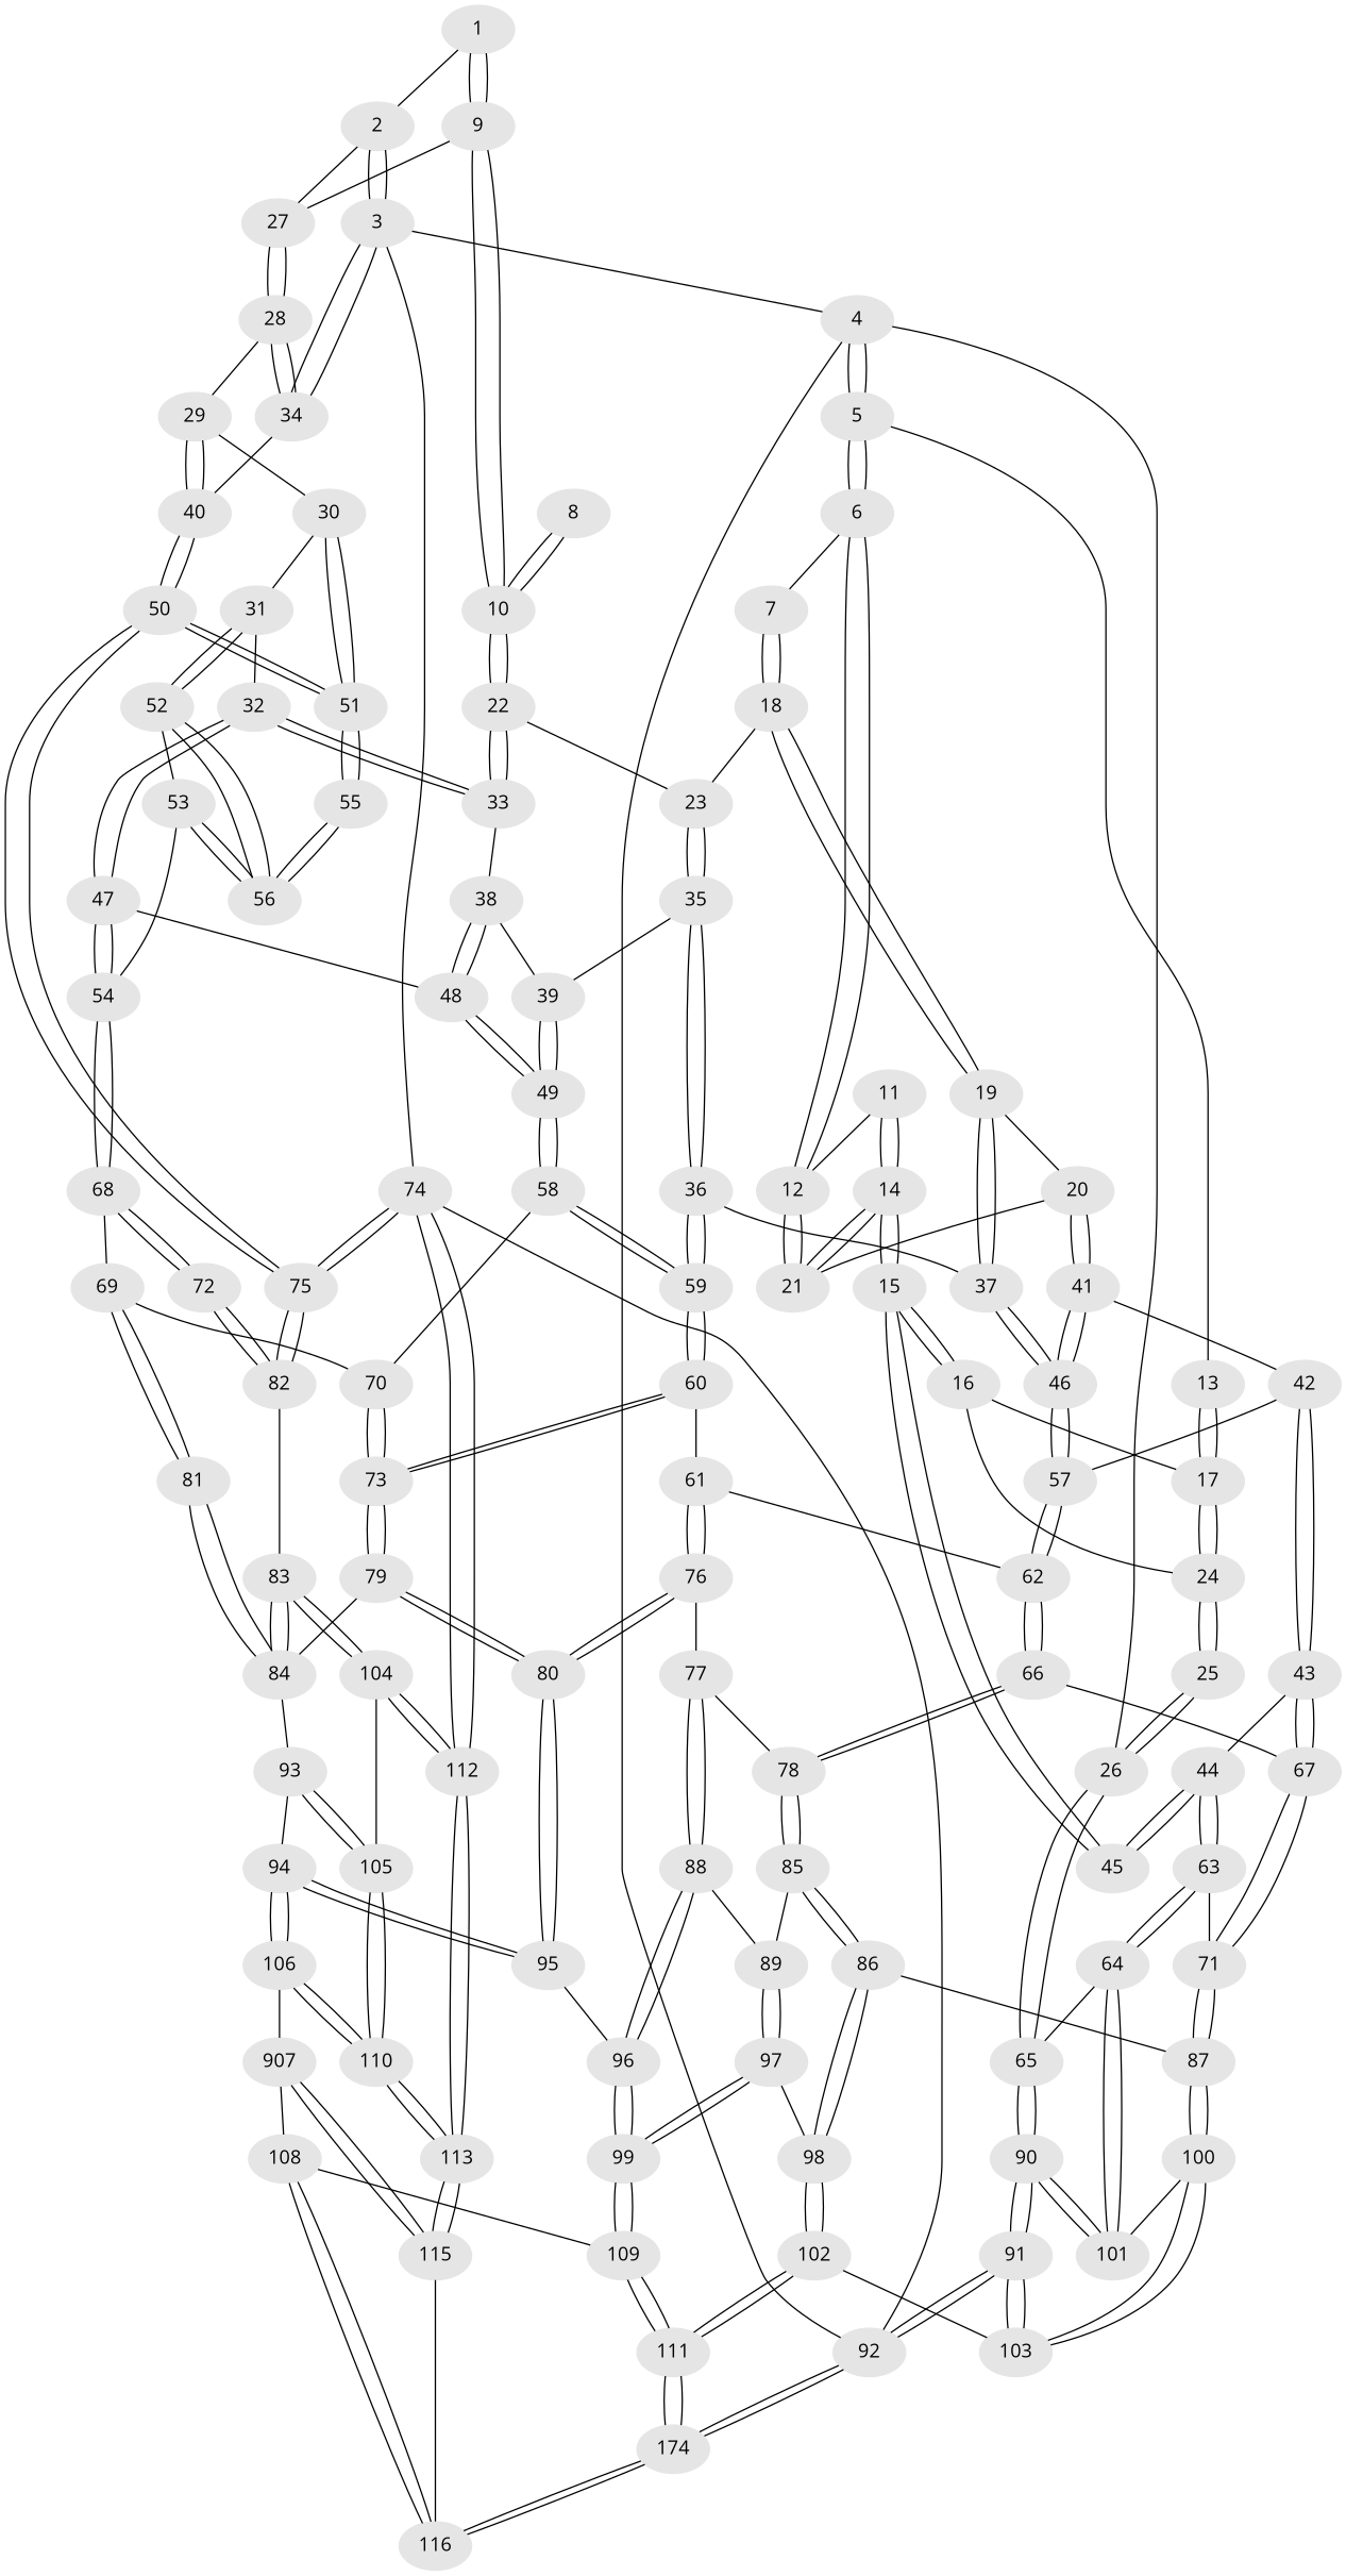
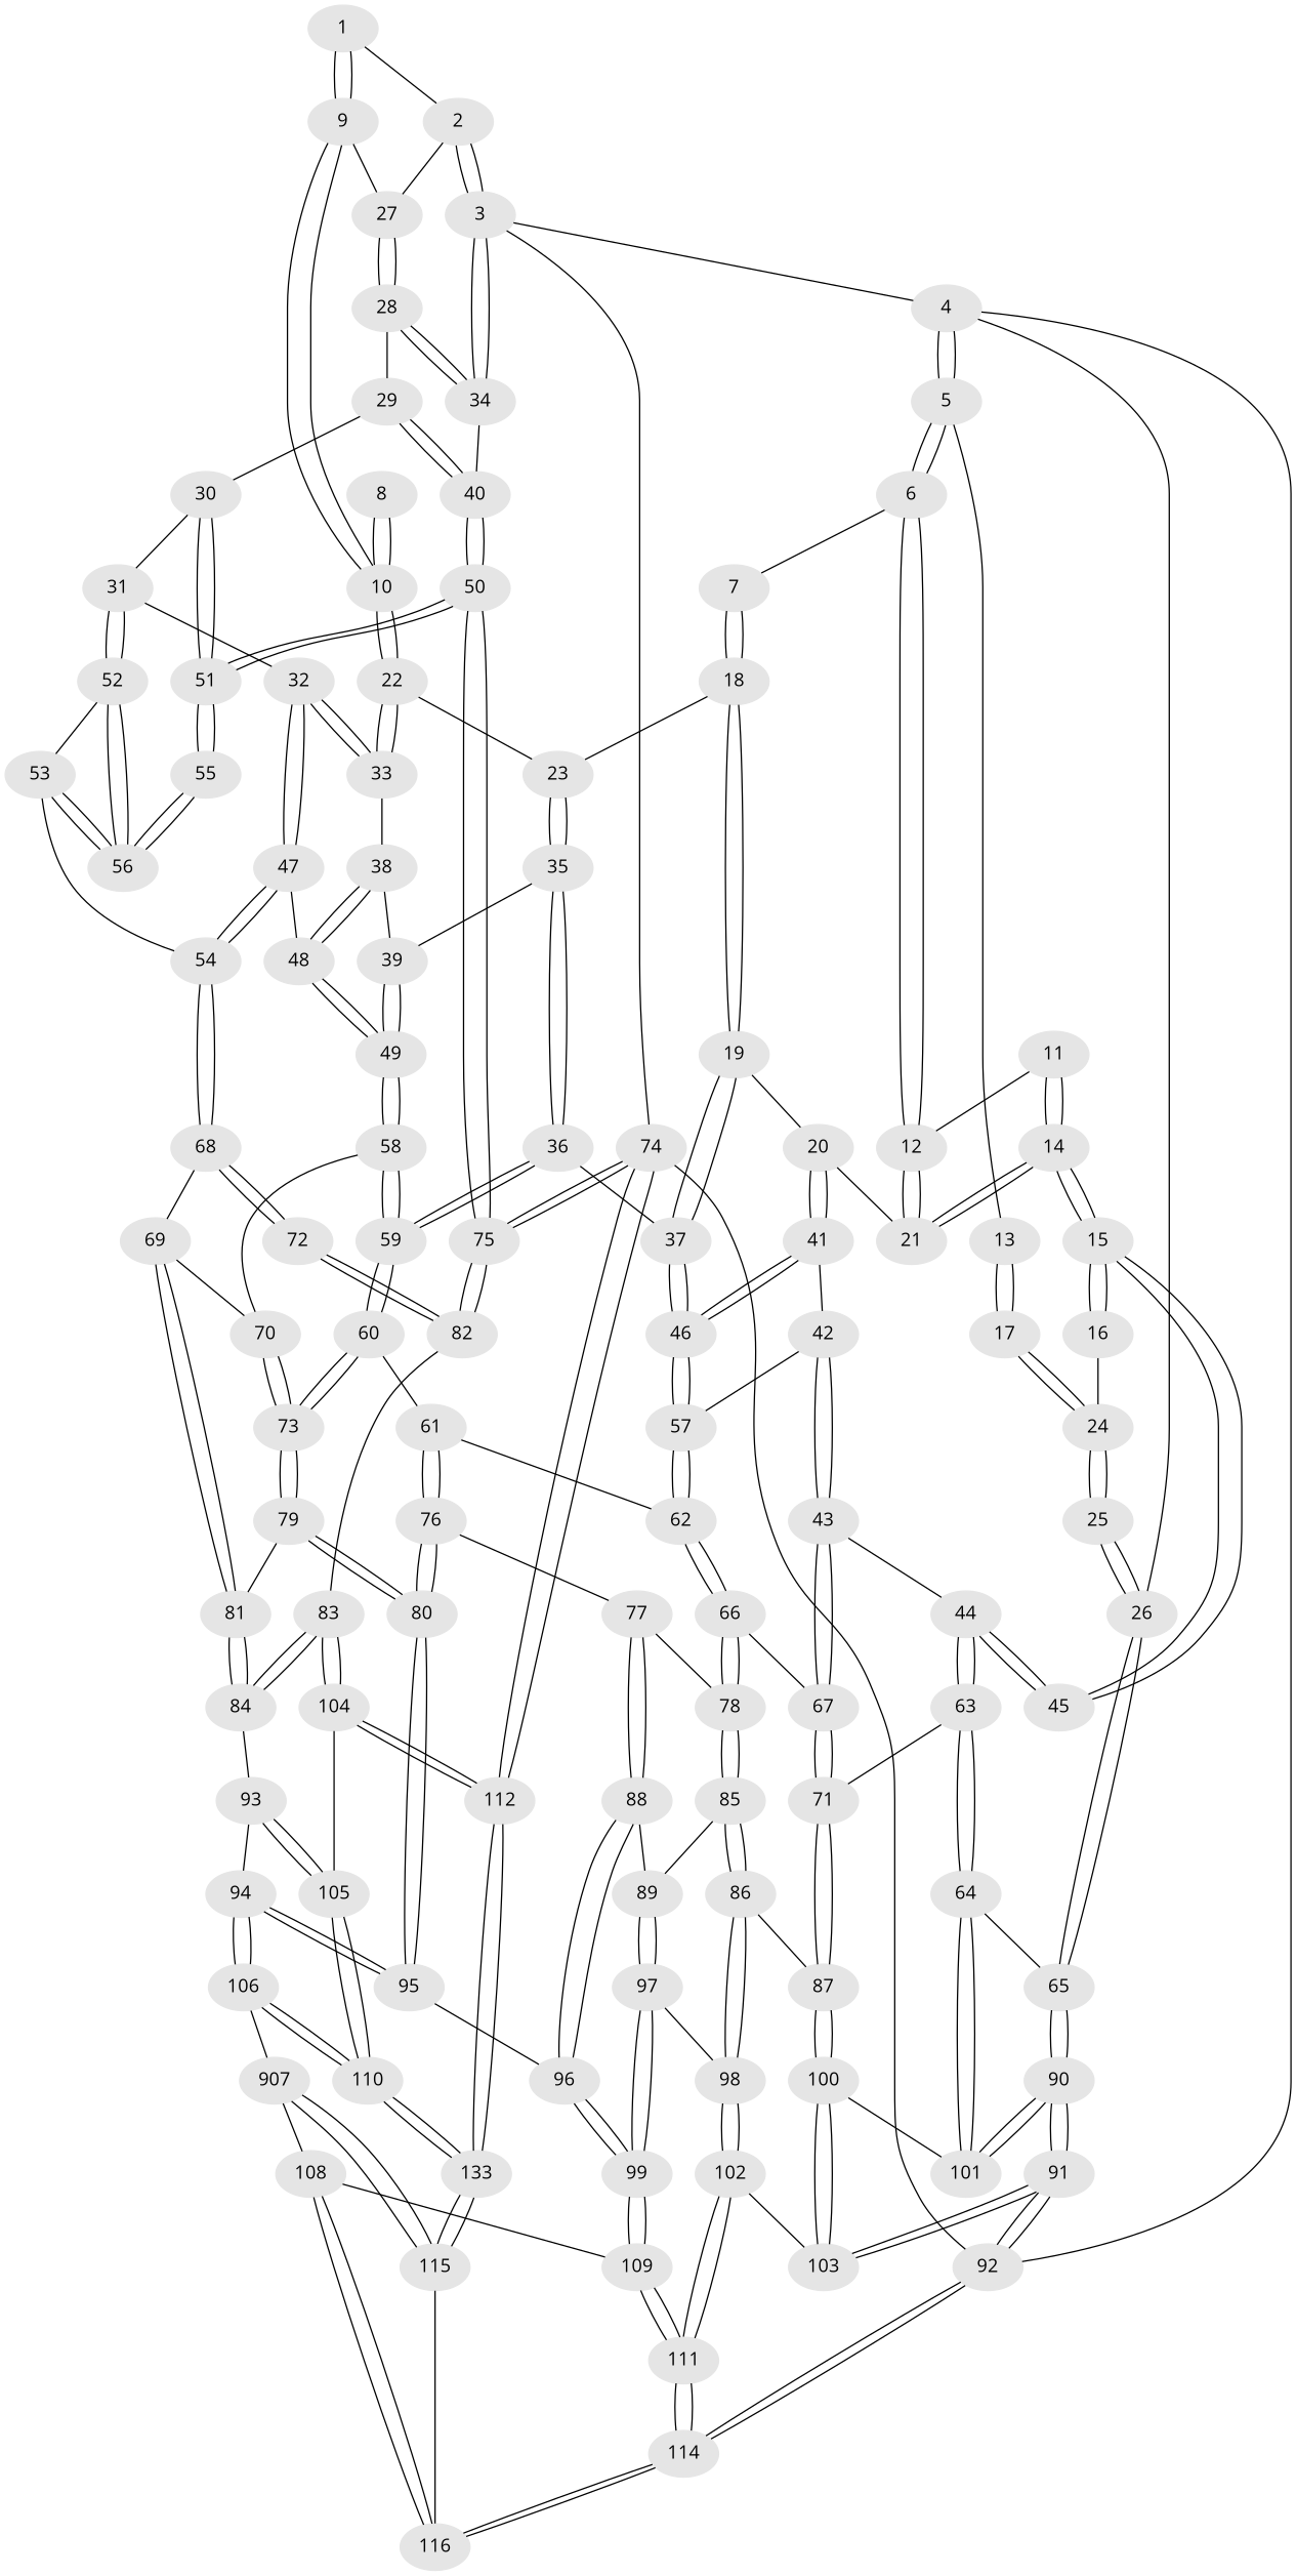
  graph {
    fontname="Open Sans"
    node [color=gray90 fontname="Open Sans" style=filled]
    edge [fontname="Open Sans"]
    1
    2
    9
    3
    27
    10
    4
    34
    74
    28
    5
    26
    92
    40
    75
    112
    6
    13
    65
-   114 [label=174]
+   114
    7
    12
    17
    18
    21
    8
    19
    23
    22
    33
    11
    14
    15
    24
    16
    45
    25
    20
    37
    35
    41
    46
    42
    38
    36
    39
    90
    29
    30
    31
    51
    50
    32
    52
    55
    47
    53
    56
    48
    54
    59
    49
    60
    57
    58
    43
    44
    67
    62
    63
    71
    64
    68
    70
    82
    72
    69
    66
    73
    61
    76
    79
    77
    80
    78
    101
    87
    91
    85
    81
    84
    100
    83
-   113
+   113 [label=133]
    88
    95
    89
    96
    86
    93
    104
    105
    94
    98
    97
    102
    103
    99
    116
    106
    110
    n112 [label=907]
    109
    111
    108
    115
    1 -- 2
    1 -- 9
    1 -- 9
    2 -- 3
    2 -- 3
    2 -- 27
    9 -- 27
    9 -- 10
    9 -- 10
    3 -- 4
    3 -- 34
    3 -- 34
    3 -- 74
    27 -- 28
    27 -- 28
    10 -- 22
    10 -- 22
    4 -- 5
    4 -- 5
    4 -- 26
    4 -- 92
    34 -- 40
    74 -- 92
    74 -- 75
    74 -- 75
    74 -- 112
    74 -- 112
    28 -- 34
    28 -- 34
    28 -- 29
    5 -- 6
    5 -- 6
    5 -- 13
    26 -- 65
    26 -- 65
    92 -- 114
    92 -- 114
    40 -- 50
    40 -- 50
    75 -- 82
    75 -- 82
    112 -- 113
    112 -- 113
    6 -- 7
    6 -- 12
    6 -- 12
    13 -- 17
    13 -- 17
    65 -- 90
    65 -- 90
    114 -- 116
    114 -- 116
    7 -- 18
    7 -- 18
    12 -- 21
    12 -- 21
    17 -- 24
    17 -- 24
    18 -- 19
    18 -- 19
    18 -- 23
    8 -- 10
    8 -- 10
    19 -- 20
    19 -- 37
    19 -- 37
    23 -- 35
    23 -- 35
    22 -- 23
    22 -- 33
    22 -- 33
    33 -- 38
    11 -- 12
    11 -- 14
    11 -- 14
    14 -- 21
    14 -- 21
    14 -- 15
    14 -- 15
    15 -- 16
    15 -- 16
    15 -- 45
    15 -- 45
    24 -- 25
    24 -- 25
-   16 -- 17
    16 -- 24
    25 -- 26
    25 -- 26
    20 -- 21
    20 -- 41
    20 -- 41
    37 -- 46
    37 -- 46
    35 -- 36
    35 -- 36
    35 -- 39
    41 -- 46
    41 -- 46
    41 -- 42
    46 -- 57
    46 -- 57
    42 -- 57
    42 -- 43
    42 -- 43
    38 -- 39
    38 -- 48
    38 -- 48
    36 -- 37
    36 -- 59
    36 -- 59
    39 -- 49
    39 -- 49
    90 -- 101
    90 -- 101
    90 -- 91
    90 -- 91
    29 -- 40
    29 -- 40
    29 -- 30
    30 -- 31
    30 -- 51
    30 -- 51
    31 -- 32
    31 -- 52
    31 -- 52
    51 -- 55
    51 -- 55
    50 -- 75
    50 -- 75
    50 -- 51
    50 -- 51
    32 -- 33
    32 -- 33
    32 -- 47
    32 -- 47
    52 -- 53
    52 -- 56
    52 -- 56
    55 -- 56
    55 -- 56
    47 -- 48
    47 -- 54
    47 -- 54
    53 -- 56
    53 -- 56
    53 -- 54
    48 -- 49
    48 -- 49
    54 -- 68
    54 -- 68
    59 -- 60
    59 -- 60
    49 -- 58
    49 -- 58
    60 -- 73
    60 -- 73
    60 -- 61
    57 -- 62
    57 -- 62
    58 -- 59
    58 -- 59
    58 -- 70
    43 -- 44
    43 -- 67
    43 -- 67
    44 -- 45
    44 -- 45
    44 -- 63
    44 -- 63
    67 -- 71
    67 -- 71
    62 -- 66
    62 -- 66
    63 -- 71
    63 -- 64
    63 -- 64
    71 -- 87
    71 -- 87
    64 -- 65
    64 -- 101
    64 -- 101
    68 -- 72
    68 -- 72
    68 -- 69
    70 -- 73
    70 -- 73
    82 -- 83
    72 -- 82
    72 -- 82
    69 -- 70
    69 -- 81
    69 -- 81
    66 -- 67
    66 -- 78
    66 -- 78
    73 -- 79
    73 -- 79
    61 -- 62
    61 -- 76
    61 -- 76
    76 -- 77
    76 -- 80
    76 -- 80
    79 -- 80
    79 -- 80
-   79 -- 84
+   79 -- 81
    77 -- 78
    77 -- 88
    77 -- 88
    80 -- 95
    80 -- 95
    78 -- 85
    78 -- 85
    87 -- 100
    87 -- 100
    91 -- 92
    91 -- 92
    91 -- 103
    91 -- 103
    85 -- 89
    85 -- 86
    85 -- 86
    81 -- 84
    81 -- 84
    84 -- 93
    100 -- 101
    100 -- 103
    100 -- 103
    83 -- 84
    83 -- 84
    83 -- 104
    83 -- 104
    113 -- 115
    113 -- 115
    88 -- 89
    88 -- 96
    88 -- 96
    95 -- 96
    89 -- 97
    89 -- 97
    96 -- 99
    96 -- 99
    86 -- 87
    86 -- 98
    86 -- 98
    93 -- 105
    93 -- 105
    93 -- 94
    104 -- 112
    104 -- 112
    104 -- 105
    105 -- 110
    105 -- 110
    94 -- 95
    94 -- 95
    94 -- 106
    94 -- 106
    98 -- 102
    98 -- 102
    97 -- 98
    97 -- 99
    97 -- 99
    102 -- 103
    102 -- 111
    102 -- 111
    99 -- 109
    99 -- 109
    106 -- 110
    106 -- 110
    106 -- n112
    110 -- 113
    110 -- 113
    n112 -- 108
    n112 -- 115
    n112 -- 115
    109 -- 111
    109 -- 111
    111 -- 114
    111 -- 114
    108 -- 116
    108 -- 116
    108 -- 109
    115 -- 116
  }
